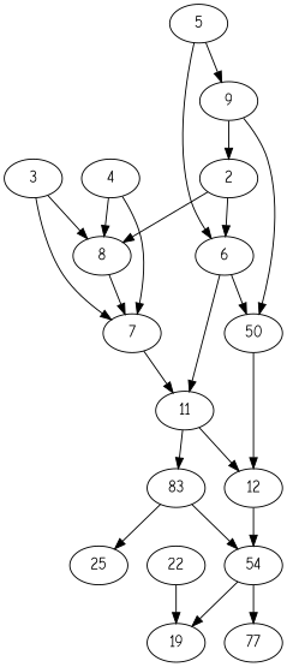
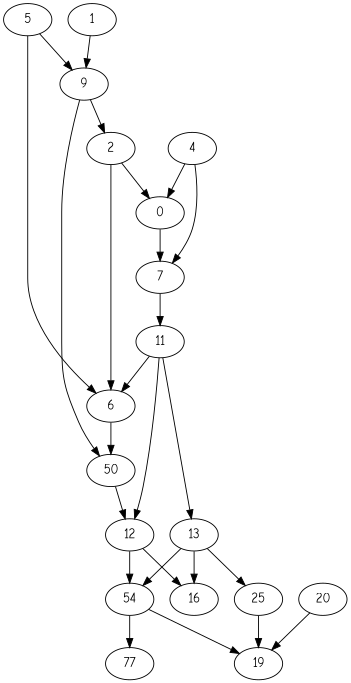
  digraph {
    fontname="Comic Neue"
    node [alpha=0.17 fontname="Comic Neue"]
    edge [fontname="Comic Neue"]
+   1 [alpha=0.03 expect_size=13623296]
    9 [alpha=0.08 expect_size=12690432]
    7 [alpha=0.07 expect_size=49939456]
    11 [expect_size=9182208]
    n5 [expect_size=20237312 label=50]
    2 [alpha=0.14 expect_size=13707264]
    12 [alpha=0.03 expect_size=17311744]
-   13 [alpha=0.08 expect_size=50179072 label=83]
+   13 [alpha=0.08 expect_size=50179072]
    6 [expect_size=29178880]
-   8 [alpha=0.05 expect_size=18862080]
-   3 [alpha=0.02 expect_size=43237376]
+   8 [alpha=0.05 expect_size=18862080 label=0]
    4 [alpha=0.09 expect_size=12128256]
    5 [expect_size=42118144]
    n14 [alpha=0.09 expect_size=8742912 label=54]
+   16 [alpha=0.11 expect_size=22362112]
    n16 [alpha=0.19 expect_size=29390848 label=25]
    n17 [alpha=0.02 expect_size=14332928 label=77]
    19 [alpha=0.14 expect_size=44606464]
-   20 [alpha=0.14 expect_size=16064512 label=22]
+   20 [alpha=0.14 expect_size=16064512]
+   1 -> 9
    9 -> n5
    9 -> 2
    7 -> 11
    11 -> 12
    11 -> 13
    n5 -> 12
    2 -> 6
    2 -> 8
    12 -> n14
+   12 -> 16
    13 -> n14
+   13 -> 16
    13 -> n16
-   6 -> 11
+   11 -> 6
    6 -> n5
    8 -> 7
-   3 -> 7
-   3 -> 8
    4 -> 7
    4 -> 8
    5 -> 9
    5 -> 6
    n14 -> n17
    n14 -> 19
+   n16 -> 19
    20 -> 19
  }
